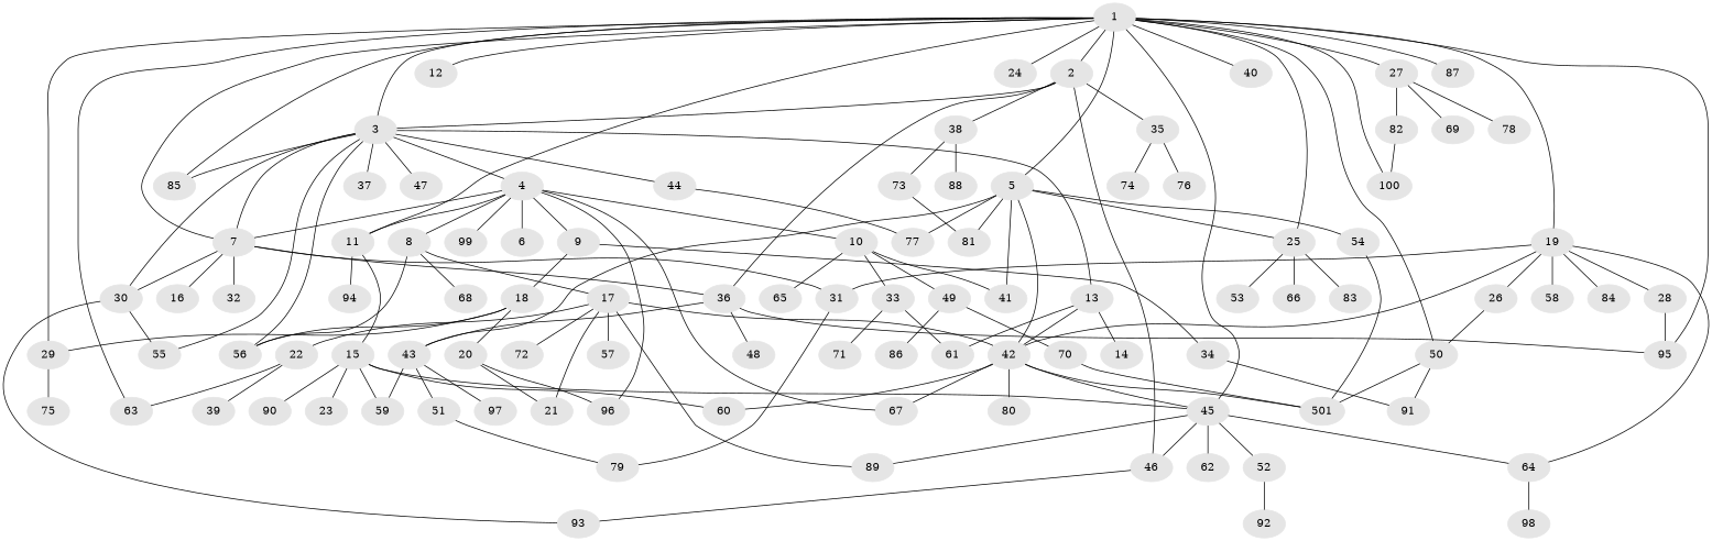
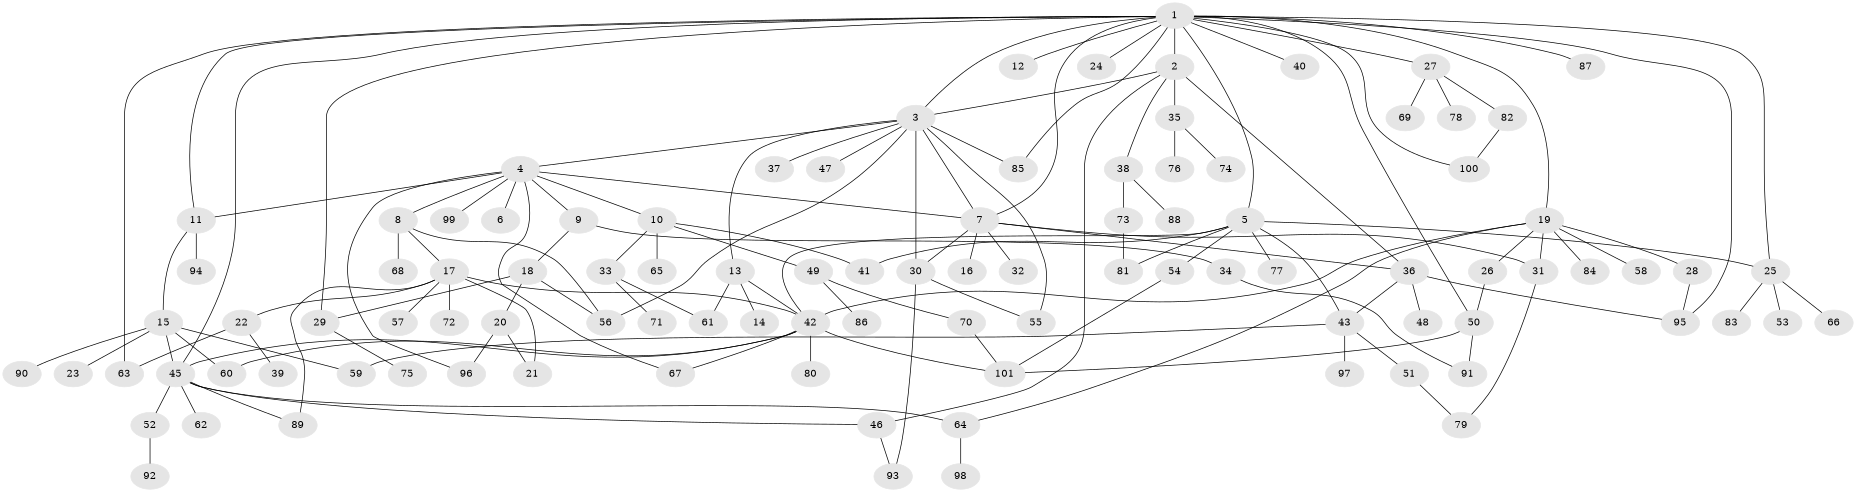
  graph {
    node [color=gray90 style=filled]
    1
    2
    3
    5
    7
    11
    12
    19
    24
    25
    27
    29
    40
    45
    50
    63
    85
    87
    95
    100
    35
    36
    38
    46
    4
    13
    30
    37
-   44
    47
    55
    56
    41
    42
    43
    54
    77
    81
    16
    31
    32
    15
    94
    26
    28
    58
    64
    84
    53
    66
    83
    69
    78
    82
    75
    89
    52
    62
    91
-   101 [label=501]
+   101
    74
    76
    48
    73
    88
    93
    6
    8
    9
    10
    67
    96
    99
    14
    61
    17
    68
    18
    34
    33
    49
    65
    60
    80
    59
    51
    97
    79
    21
    22
    57
    72
    20
    71
    70
    86
    23
    90
    39
    98
    92
    1 -- 2
    1 -- 3
    1 -- 5
    1 -- 7
    1 -- 11
    1 -- 12
    1 -- 19
    1 -- 24
    1 -- 25
    1 -- 27
    1 -- 29
    1 -- 40
    1 -- 45
    1 -- 50
    1 -- 63
    1 -- 85
    1 -- 87
    1 -- 95
    1 -- 100
    2 -- 3
    2 -- 35
    2 -- 36
    2 -- 38
    2 -- 46
    3 -- 7
    3 -- 85
    3 -- 4
    3 -- 13
    3 -- 30
    3 -- 37
-   3 -- 44
    3 -- 47
    3 -- 55
    3 -- 56
    5 -- 25
    5 -- 41
    5 -- 42
    5 -- 43
    5 -- 54
    5 -- 77
    5 -- 81
    7 -- 36
    7 -- 30
    7 -- 16
    7 -- 31
    7 -- 32
    11 -- 15
    11 -- 94
    19 -- 42
    19 -- 31
    19 -- 26
    19 -- 28
    19 -- 58
    19 -- 64
    19 -- 84
    25 -- 53
    25 -- 66
    25 -- 83
    27 -- 69
    27 -- 78
    27 -- 82
    29 -- 75
    45 -- 46
    45 -- 64
    45 -- 89
    45 -- 52
    45 -- 62
    50 -- 91
    50 -- 101
    35 -- 74
    35 -- 76
    36 -- 95
    36 -- 43
    36 -- 48
    38 -- 73
    38 -- 88
    46 -- 93
    4 -- 7
    4 -- 11
    4 -- 6
    4 -- 8
    4 -- 9
    4 -- 10
    4 -- 67
    4 -- 96
    4 -- 99
    13 -- 42
    13 -- 14
    13 -- 61
    30 -- 55
    30 -- 93
-   44 -- 77
    42 -- 45
    42 -- 101
    42 -- 67
    42 -- 60
    42 -- 80
    43 -- 59
    43 -- 51
    43 -- 97
    54 -- 101
    31 -- 79
    15 -- 45
    15 -- 60
    15 -- 59
    15 -- 23
    15 -- 90
    26 -- 50
    28 -- 95
    64 -- 98
    82 -- 100
    52 -- 92
    73 -- 81
    8 -- 56
    8 -- 17
    8 -- 68
    9 -- 18
    9 -- 34
    10 -- 41
    10 -- 33
    10 -- 49
    10 -- 65
    17 -- 42
    17 -- 89
    17 -- 21
    17 -- 22
    17 -- 57
    17 -- 72
    18 -- 29
    18 -- 56
    18 -- 20
    34 -- 91
    33 -- 61
    33 -- 71
    49 -- 70
    49 -- 86
    51 -- 79
    22 -- 63
    22 -- 39
    20 -- 96
    20 -- 21
    70 -- 101
  }
